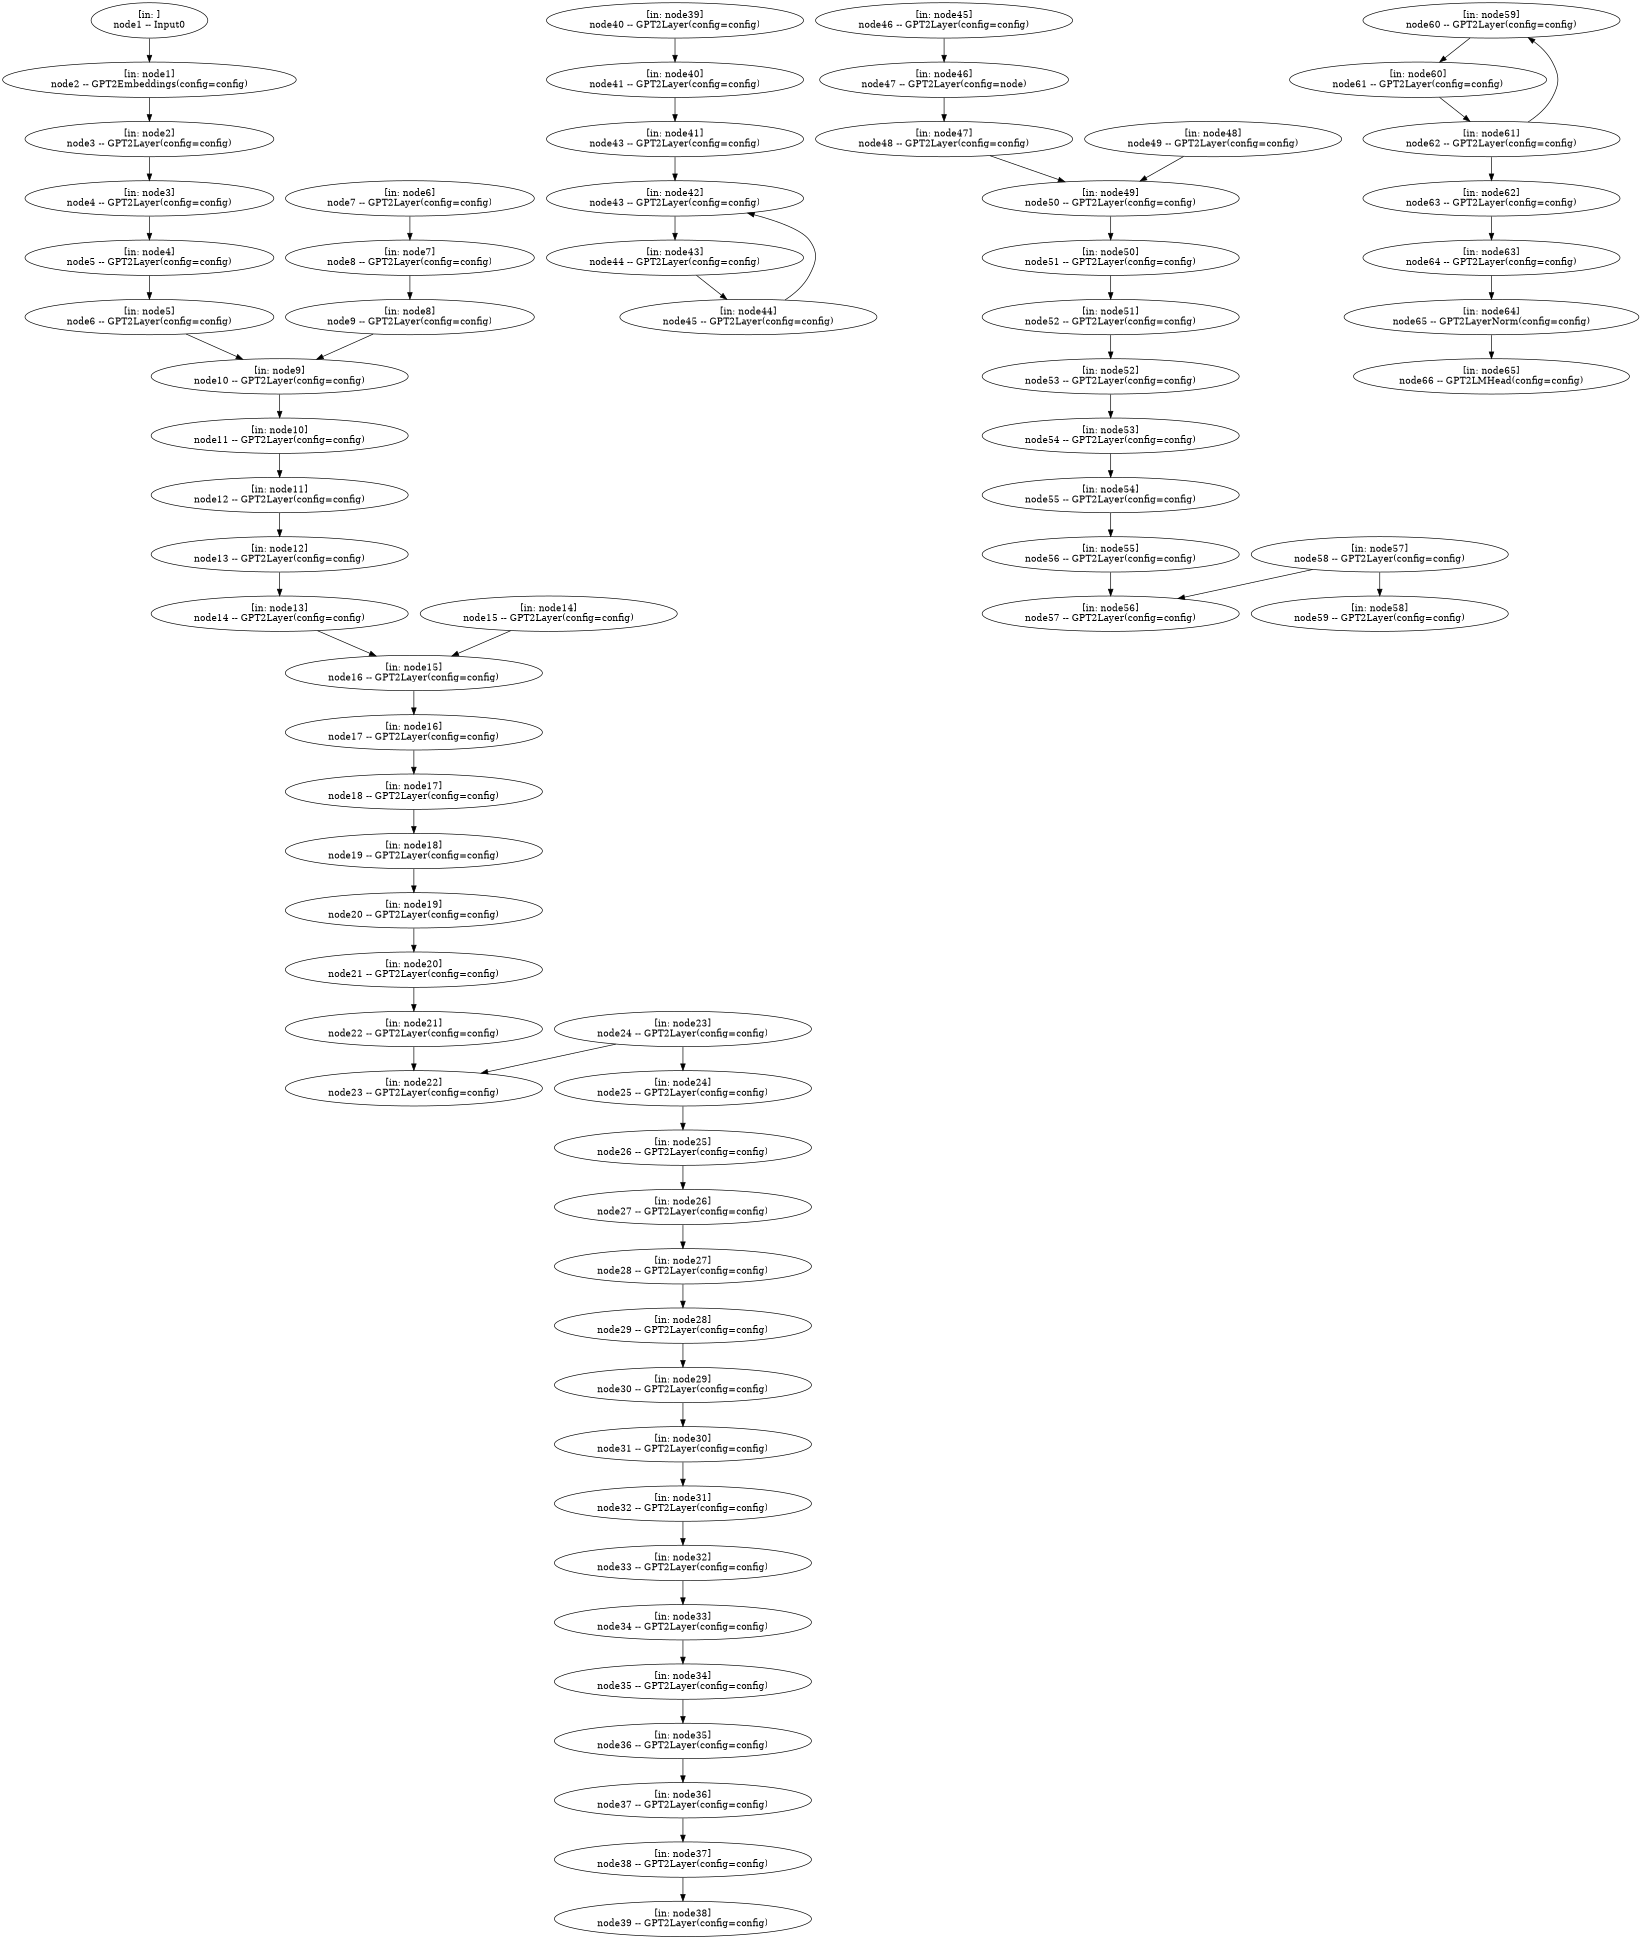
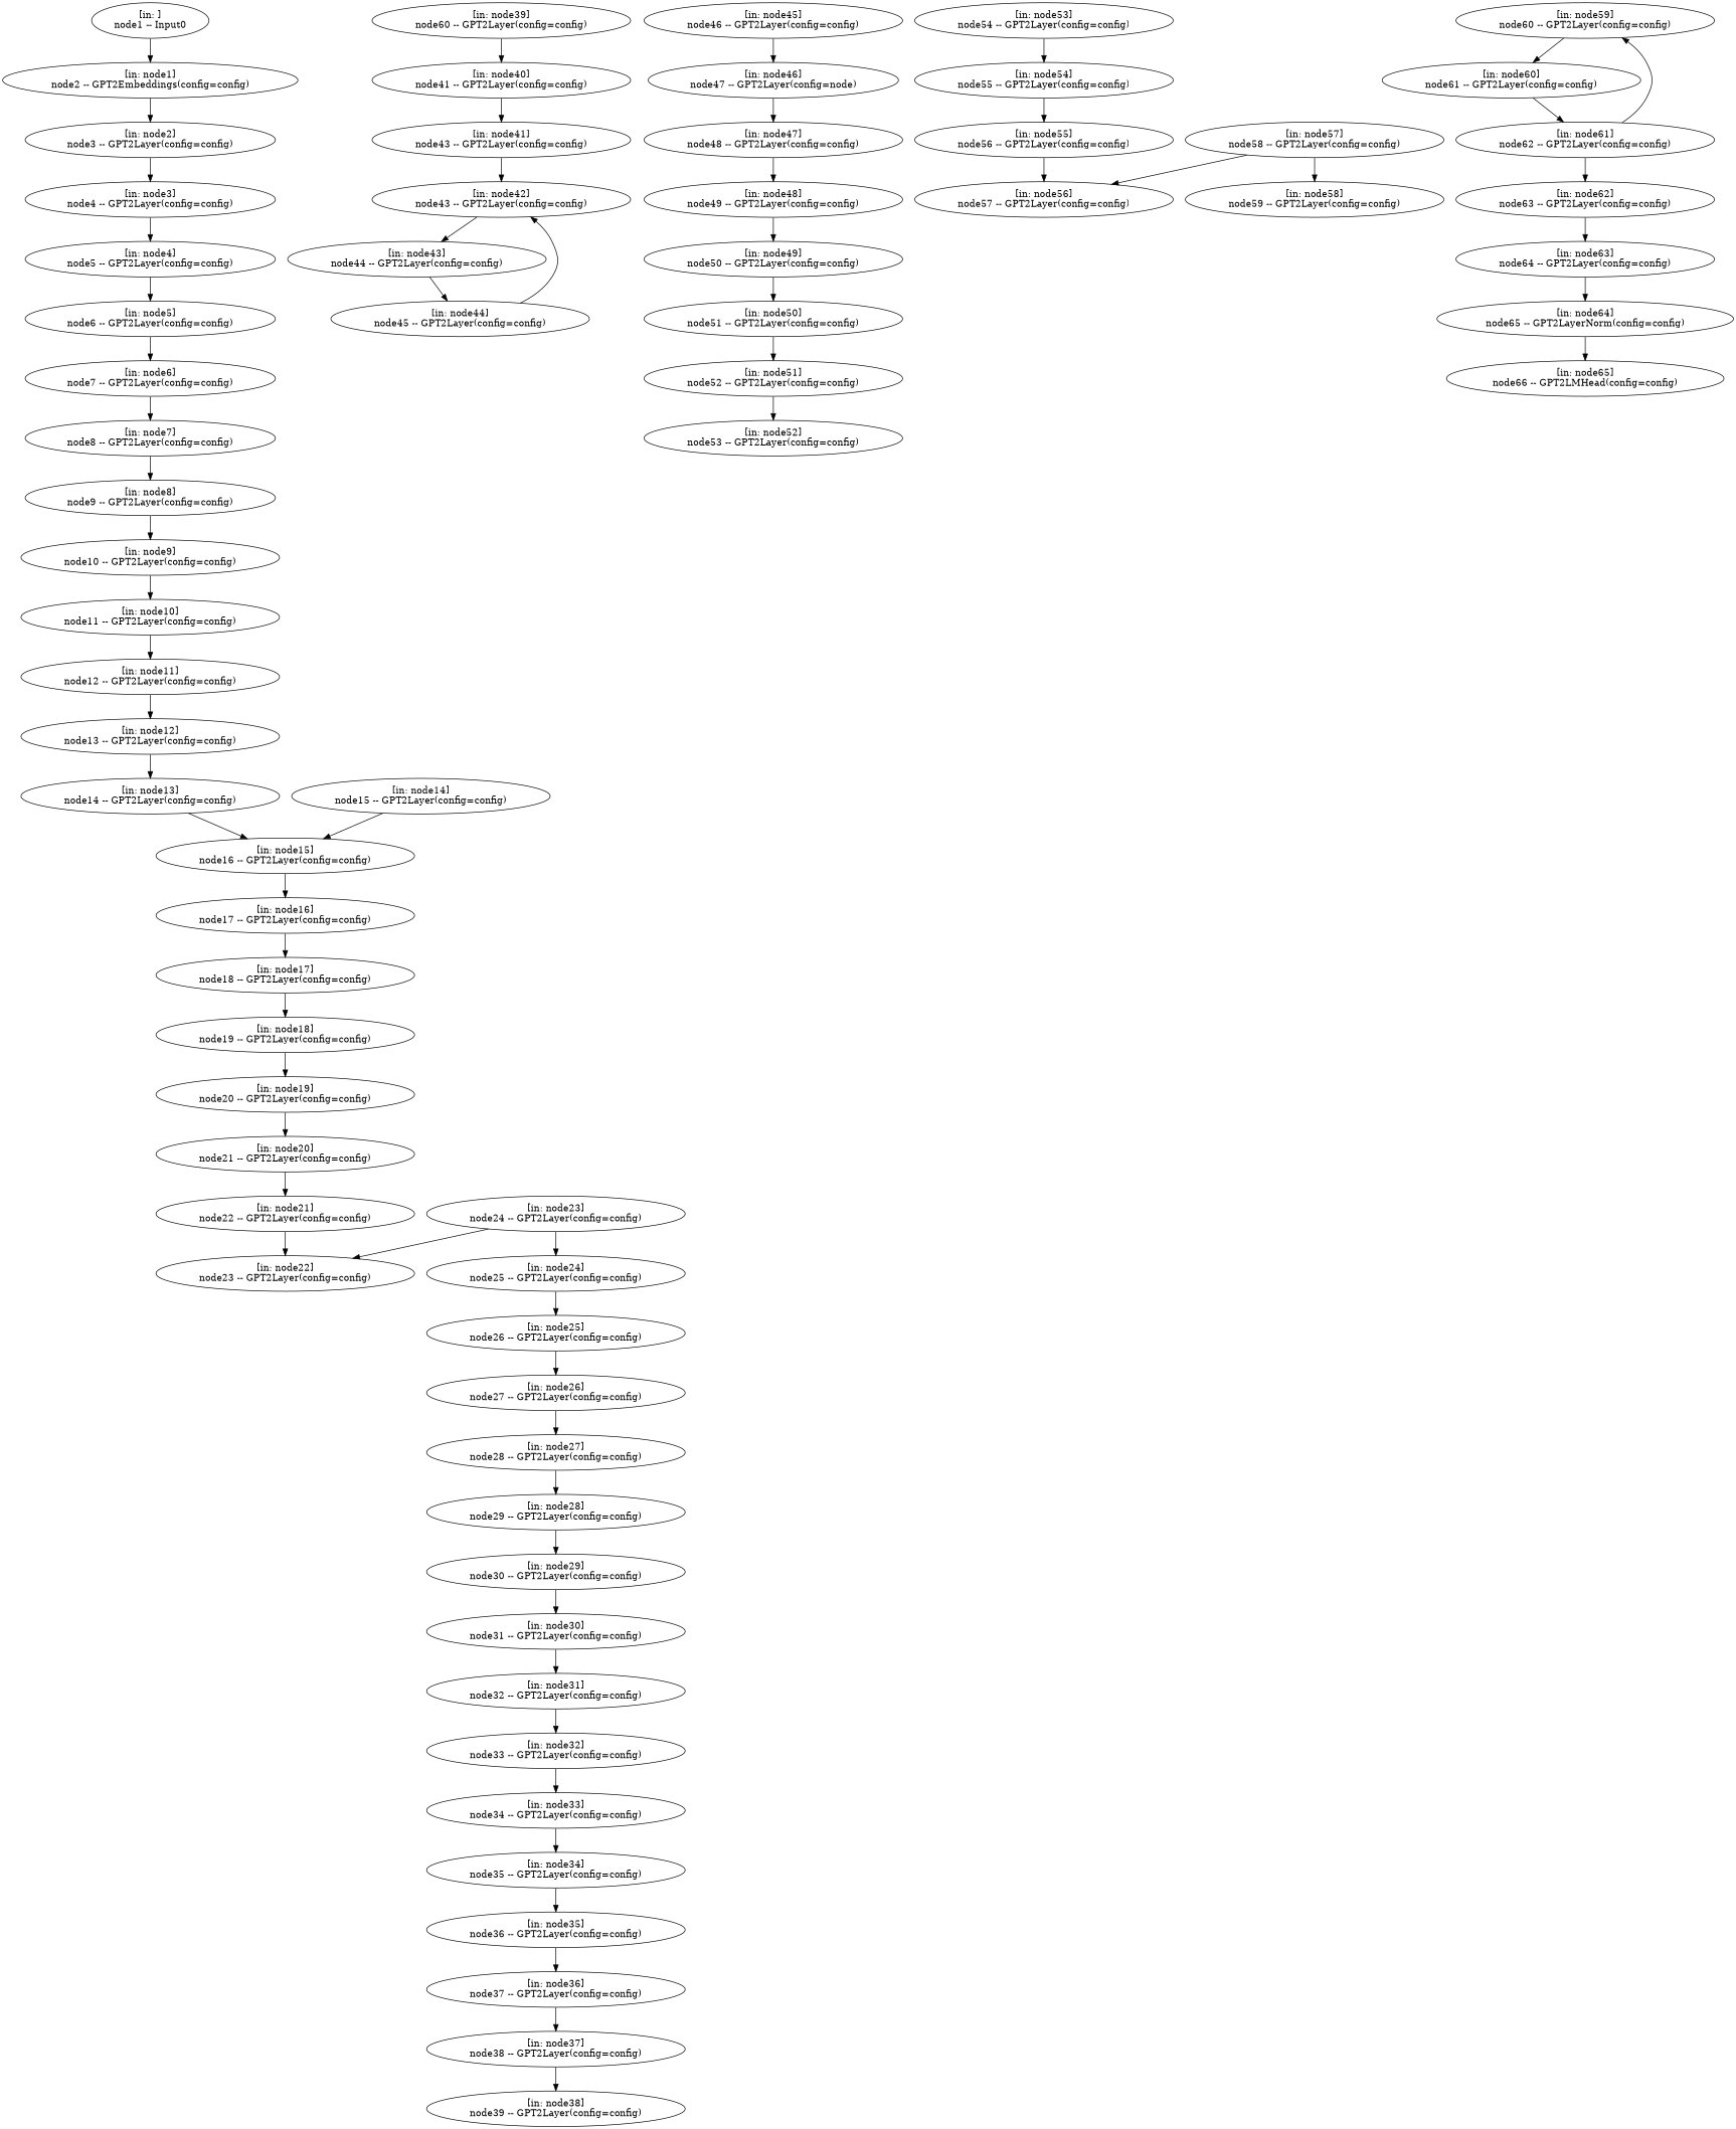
  digraph {
    n1 [label="[in: ]\nnode1 -- Input0"]
    n2 [label="[in: node1]\nnode2 -- GPT2Embeddings(config=config)"]
    n3 [label="[in: node2]\nnode3 -- GPT2Layer(config=config)"]
    n4 [label="[in: node3]\nnode4 -- GPT2Layer(config=config)"]
    n5 [label="[in: node4]\nnode5 -- GPT2Layer(config=config)"]
    n6 [label="[in: node5]\nnode6 -- GPT2Layer(config=config)"]
    n7 [label="[in: node6]\nnode7 -- GPT2Layer(config=config)"]
    n8 [label="[in: node7]\nnode8 -- GPT2Layer(config=config)"]
    n9 [label="[in: node8]\nnode9 -- GPT2Layer(config=config)"]
    n10 [label="[in: node9]\nnode10 -- GPT2Layer(config=config)"]
    n11 [label="[in: node10]\nnode11 -- GPT2Layer(config=config)"]
    n12 [label="[in: node11]\nnode12 -- GPT2Layer(config=config)"]
    n13 [label="[in: node12]\nnode13 -- GPT2Layer(config=config)"]
    n14 [label="[in: node13]\nnode14 -- GPT2Layer(config=config)"]
    n15 [label="[in: node15]\nnode16 -- GPT2Layer(config=config)"]
    n16 [label="[in: node14]\nnode15 -- GPT2Layer(config=config)"]
    n17 [label="[in: node16]\nnode17 -- GPT2Layer(config=config)"]
    n18 [label="[in: node17]\nnode18 -- GPT2Layer(config=config)"]
    n19 [label="[in: node18]\nnode19 -- GPT2Layer(config=config)"]
    n20 [label="[in: node19]\nnode20 -- GPT2Layer(config=config)"]
    n21 [label="[in: node20]\nnode21 -- GPT2Layer(config=config)"]
    n22 [label="[in: node21]\nnode22 -- GPT2Layer(config=config)"]
    n23 [label="[in: node22]\nnode23 -- GPT2Layer(config=config)"]
    n24 [label="[in: node23]\nnode24 -- GPT2Layer(config=config)"]
    n25 [label="[in: node24]\nnode25 -- GPT2Layer(config=config)"]
    n26 [label="[in: node25]\nnode26 -- GPT2Layer(config=config)"]
    n27 [label="[in: node26]\nnode27 -- GPT2Layer(config=config)"]
    n28 [label="[in: node27]\nnode28 -- GPT2Layer(config=config)"]
    n29 [label="[in: node28]\nnode29 -- GPT2Layer(config=config)"]
    n30 [label="[in: node29]\nnode30 -- GPT2Layer(config=config)"]
    n31 [label="[in: node30]\nnode31 -- GPT2Layer(config=config)"]
    n32 [label="[in: node31]\nnode32 -- GPT2Layer(config=config)"]
    n33 [label="[in: node32]\nnode33 -- GPT2Layer(config=config)"]
    n34 [label="[in: node33]\nnode34 -- GPT2Layer(config=config)"]
    n35 [label="[in: node34]\nnode35 -- GPT2Layer(config=config)"]
    n36 [label="[in: node35]\nnode36 -- GPT2Layer(config=config)"]
    n37 [label="[in: node36]\nnode37 -- GPT2Layer(config=config)"]
    n38 [label="[in: node37]\nnode38 -- GPT2Layer(config=config)"]
    n39 [label="[in: node38]\nnode39 -- GPT2Layer(config=config)"]
-   n40 [label="[in: node39]\nnode40 -- GPT2Layer(config=config)"]
+   n40 [label="[in: node39]\nnode60 -- GPT2Layer(config=config)"]
    n41 [label="[in: node40]\nnode41 -- GPT2Layer(config=config)"]
    n42 [label="[in: node41]\nnode43 -- GPT2Layer(config=config)"]
    n43 [label="[in: node42]\nnode43 -- GPT2Layer(config=config)"]
    n44 [label="[in: node43]\nnode44 -- GPT2Layer(config=config)"]
    n45 [label="[in: node44]\nnode45 -- GPT2Layer(config=config)"]
    n46 [label="[in: node45]\nnode46 -- GPT2Layer(config=config)"]
    n47 [label="[in: node46]\nnode47 -- GPT2Layer(config=node)"]
    n48 [label="[in: node47]\nnode48 -- GPT2Layer(config=config)"]
    n49 [label="[in: node48]\nnode49 -- GPT2Layer(config=config)"]
    n50 [label="[in: node49]\nnode50 -- GPT2Layer(config=config)"]
    n51 [label="[in: node50]\nnode51 -- GPT2Layer(config=config)"]
    n52 [label="[in: node51]\nnode52 -- GPT2Layer(config=config)"]
    n53 [label="[in: node52]\nnode53 -- GPT2Layer(config=config)"]
    n54 [label="[in: node53]\nnode54 -- GPT2Layer(config=config)"]
    n55 [label="[in: node54]\nnode55 -- GPT2Layer(config=config)"]
    n56 [label="[in: node55]\nnode56 -- GPT2Layer(config=config)"]
    n57 [label="[in: node56]\nnode57 -- GPT2Layer(config=config)"]
    n58 [label="[in: node57]\nnode58 -- GPT2Layer(config=config)"]
    n59 [label="[in: node58]\nnode59 -- GPT2Layer(config=config)"]
    n60 [label="[in: node59]\nnode60 -- GPT2Layer(config=config)"]
    n61 [label="[in: node60]\nnode61 -- GPT2Layer(config=config)"]
    n62 [label="[in: node61]\nnode62 -- GPT2Layer(config=config)"]
    n63 [label="[in: node62]\nnode63 -- GPT2Layer(config=config)"]
    n64 [label="[in: node63]\nnode64 -- GPT2Layer(config=config)"]
    n65 [label="[in: node64]\nnode65 -- GPT2LayerNorm(config=config)"]
    n66 [label="[in: node65]\nnode66 -- GPT2LMHead(config=config)"]
    n1 -> n2
    n2 -> n3
    n3 -> n4
    n4 -> n5
    n5 -> n6
-   n6 -> n10
+   n6 -> n7
    n7 -> n8
    n8 -> n9
    n9 -> n10
    n10 -> n11
    n11 -> n12
    n12 -> n13
    n13 -> n14
    n14 -> n15
    n15 -> n17
    n16 -> n15
    n17 -> n18
    n18 -> n19
    n19 -> n20
    n20 -> n21
    n21 -> n22
    n22 -> n23
    n24 -> n23
    n24 -> n25
    n25 -> n26
    n26 -> n27
    n27 -> n28
    n28 -> n29
    n29 -> n30
    n30 -> n31
    n31 -> n32
    n32 -> n33
    n33 -> n34
    n34 -> n35
    n35 -> n36
    n36 -> n37
    n37 -> n38
    n38 -> n39
    n40 -> n41
    n41 -> n42
    n42 -> n43
    n43 -> n44
    n44 -> n45
    n45 -> n43
    n46 -> n47
    n47 -> n48
-   n48 -> n50
+   n48 -> n49
    n49 -> n50
    n50 -> n51
    n51 -> n52
    n52 -> n53
-   n53 -> n54
    n54 -> n55
    n55 -> n56
    n56 -> n57
    n58 -> n57
    n58 -> n59
    n60 -> n61
    n61 -> n62
    n62 -> n60
    n62 -> n63
    n63 -> n64
    n64 -> n65
    n65 -> n66
  }
